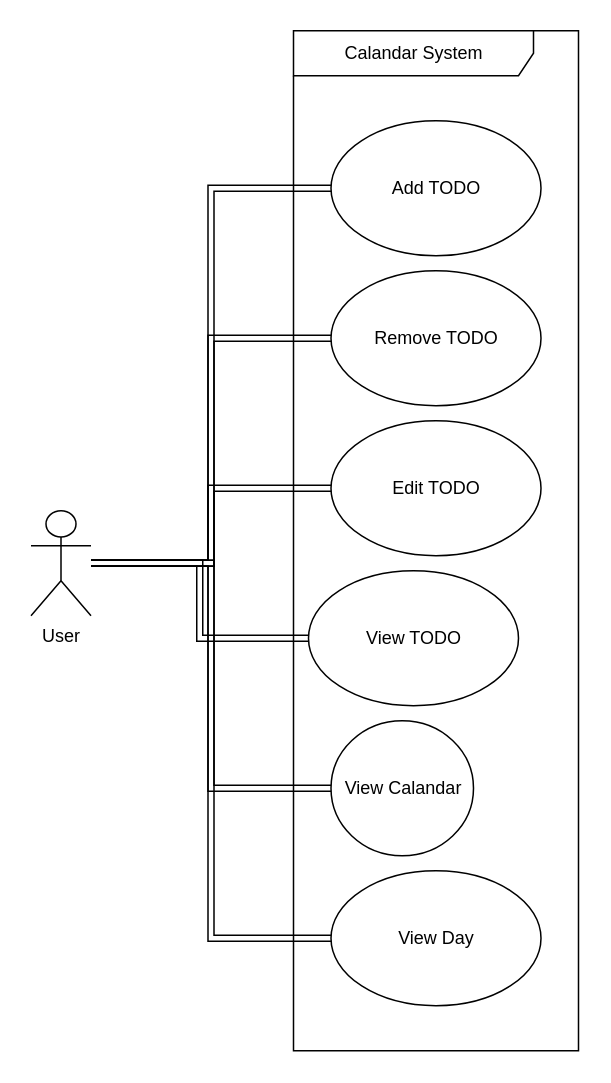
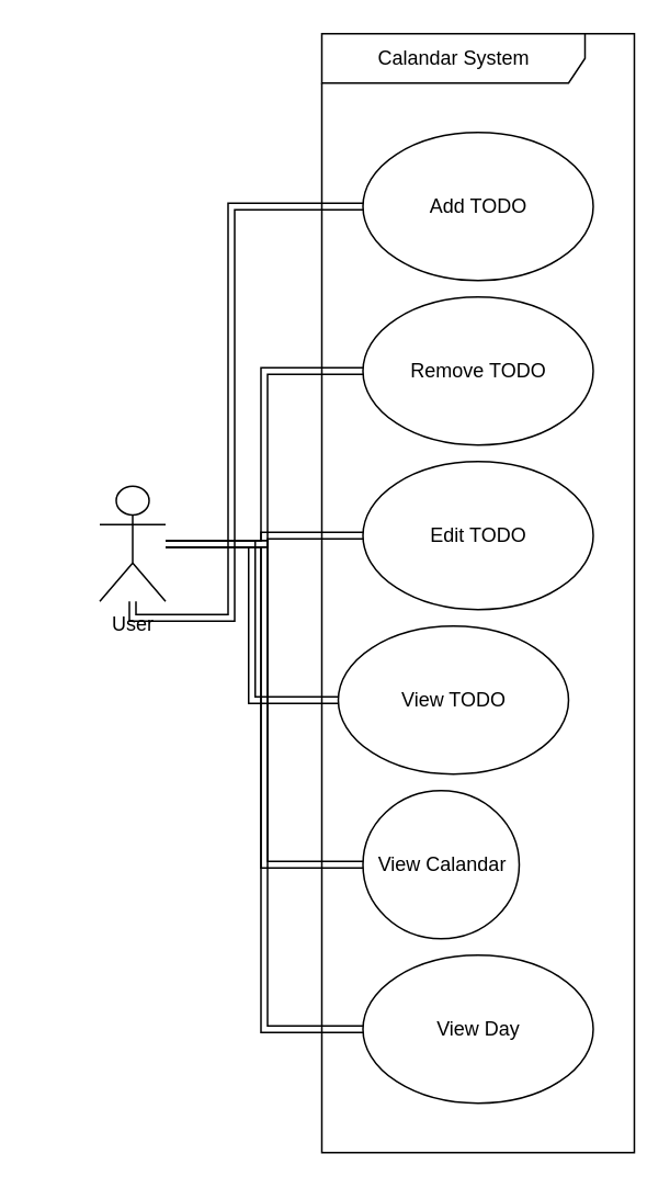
  <mxCell id="0" />
  <mxCell id="1" parent="0" />
  <mxCell id="2" style="edgeStyle=orthogonalEdgeStyle;rounded=0;orthogonalLoop=1;jettySize=auto;html=1;shape=link;" edge="1" parent="1" source="8" target="10"><mxGeometry relative="1" as="geometry"><Array as="points"><mxPoint x="140" y="375" /><mxPoint x="140" y="125" /></Array></mxGeometry></mxCell>
  <mxCell id="3" style="edgeStyle=orthogonalEdgeStyle;rounded=0;orthogonalLoop=1;jettySize=auto;html=1;entryX=0;entryY=0.5;entryDx=0;entryDy=0;shape=link;" edge="1" parent="1" source="8" target="12"><mxGeometry relative="1" as="geometry" /></mxCell>
  <mxCell id="4" style="edgeStyle=orthogonalEdgeStyle;rounded=0;orthogonalLoop=1;jettySize=auto;html=1;entryX=0;entryY=0.5;entryDx=0;entryDy=0;shape=link;" edge="1" parent="1" source="8" target="11"><mxGeometry relative="1" as="geometry" /></mxCell>
  <mxCell id="5" style="edgeStyle=orthogonalEdgeStyle;rounded=0;orthogonalLoop=1;jettySize=auto;html=1;entryX=0;entryY=0.5;entryDx=0;entryDy=0;shape=link;" edge="1" parent="1" source="8" target="13"><mxGeometry relative="1" as="geometry" /></mxCell>
  <mxCell id="6" style="edgeStyle=orthogonalEdgeStyle;rounded=0;orthogonalLoop=1;jettySize=auto;html=1;entryX=0;entryY=0.5;entryDx=0;entryDy=0;shape=link;" edge="1" parent="1" source="8" target="14"><mxGeometry relative="1" as="geometry" /></mxCell>
  <mxCell id="7" style="edgeStyle=orthogonalEdgeStyle;rounded=0;orthogonalLoop=1;jettySize=auto;html=1;entryX=0;entryY=0.5;entryDx=0;entryDy=0;shape=link;" edge="1" parent="1" source="8" target="15"><mxGeometry relative="1" as="geometry" /></mxCell>
- <mxCell id="8" value="User&lt;br&gt;" style="shape=umlActor;verticalLabelPosition=bottom;verticalAlign=top;html=1;" vertex="1" parent="1"><mxGeometry x="20" y="340" width="40" height="70" as="geometry" /></mxCell>
+ <mxCell id="8" value="User&lt;br&gt;" style="shape=umlActor;verticalLabelPosition=bottom;verticalAlign=top;html=1;" vertex="1" parent="1"><mxGeometry x="60" y="295" width="40" height="70" as="geometry" /></mxCell>
  <mxCell id="9" value="Calandar System" style="shape=umlFrame;tabPosition=left;html=1;boundedLbl=1;labelInHeader=1;width=160;height=30;" vertex="1" parent="1"><mxGeometry x="195" y="20" width="190" height="680" as="geometry" /></mxCell>
  <mxCell id="10" value="Add TODO" style="shape=ellipse;container=1;horizontal=1;horizontalStack=0;resizeParent=1;resizeParentMax=0;resizeLast=0;html=1;dashed=0;collapsible=0;" vertex="1" parent="1"><mxGeometry x="220" y="80" width="140" height="90" as="geometry" /></mxCell>
  <mxCell id="11" value="Remove TODO" style="shape=ellipse;container=1;horizontal=1;horizontalStack=0;resizeParent=1;resizeParentMax=0;resizeLast=0;html=1;dashed=0;collapsible=0;" vertex="1" parent="1"><mxGeometry x="220" y="180" width="140" height="90" as="geometry" /></mxCell>
  <mxCell id="12" value="Edit TODO" style="shape=ellipse;container=1;horizontal=1;horizontalStack=0;resizeParent=1;resizeParentMax=0;resizeLast=0;html=1;dashed=0;collapsible=0;" vertex="1" parent="1"><mxGeometry x="220" y="280" width="140" height="90" as="geometry" /></mxCell>
  <mxCell id="13" value="View Calandar" style="shape=ellipse;container=1;horizontal=1;horizontalStack=0;resizeParent=1;resizeParentMax=0;resizeLast=0;html=1;dashed=0;collapsible=0;" vertex="1" parent="1"><mxGeometry x="220" y="480" width="95" height="90" as="geometry" /></mxCell>
  <mxCell id="14" value="View Day" style="shape=ellipse;container=1;horizontal=1;horizontalStack=0;resizeParent=1;resizeParentMax=0;resizeLast=0;html=1;dashed=0;collapsible=0;" vertex="1" parent="1"><mxGeometry x="220" y="580" width="140" height="90" as="geometry" /></mxCell>
  <mxCell id="15" value="View TODO" style="shape=ellipse;container=1;horizontal=1;horizontalStack=0;resizeParent=1;resizeParentMax=0;resizeLast=0;html=1;dashed=0;collapsible=0;" vertex="1" parent="1"><mxGeometry x="205" y="380" width="140" height="90" as="geometry" /></mxCell>
